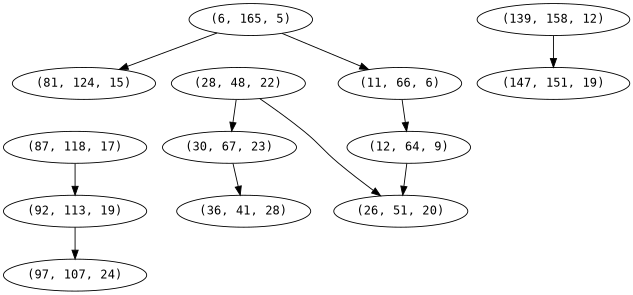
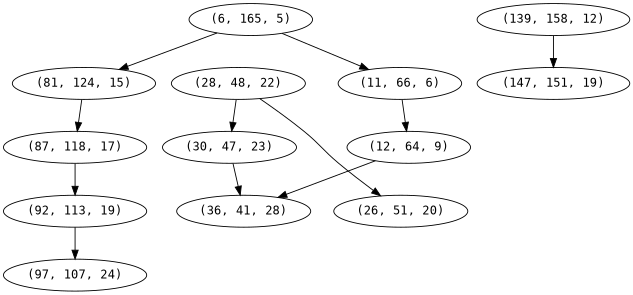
  digraph {
    fontname="DejaVu Sans Mono"
    node [fontname="DejaVu Sans Mono"]
    edge [fontname="DejaVu Sans Mono"]
    n1 [label="(11, 66, 6)"]
    "(6, 165, 5)"
    n3 [label="(81, 124, 15)"]
    n4 [label="(12, 64, 9)"]
    "(87, 118, 17)"
    n6 [label="(147, 151, 19)"]
    "(139, 158, 12)"
    "(26, 51, 20)"
    "(28, 48, 22)"
-   "(30, 47, 23)" [label="(30, 67, 23)"]
+   "(30, 47, 23)"
    "(36, 41, 28)"
    "(92, 113, 19)"
    "(97, 107, 24)"
    n1 -> n4
    "(6, 165, 5)" -> n1
    "(6, 165, 5)" -> n3
-   n4 -> "(26, 51, 20)"
+   n3 -> "(87, 118, 17)"
+   n4 -> "(36, 41, 28)"
    "(87, 118, 17)" -> "(92, 113, 19)"
    "(139, 158, 12)" -> n6
    "(28, 48, 22)" -> "(26, 51, 20)"
    "(28, 48, 22)" -> "(30, 47, 23)"
    "(30, 47, 23)" -> "(36, 41, 28)"
    "(92, 113, 19)" -> "(97, 107, 24)"
  }
